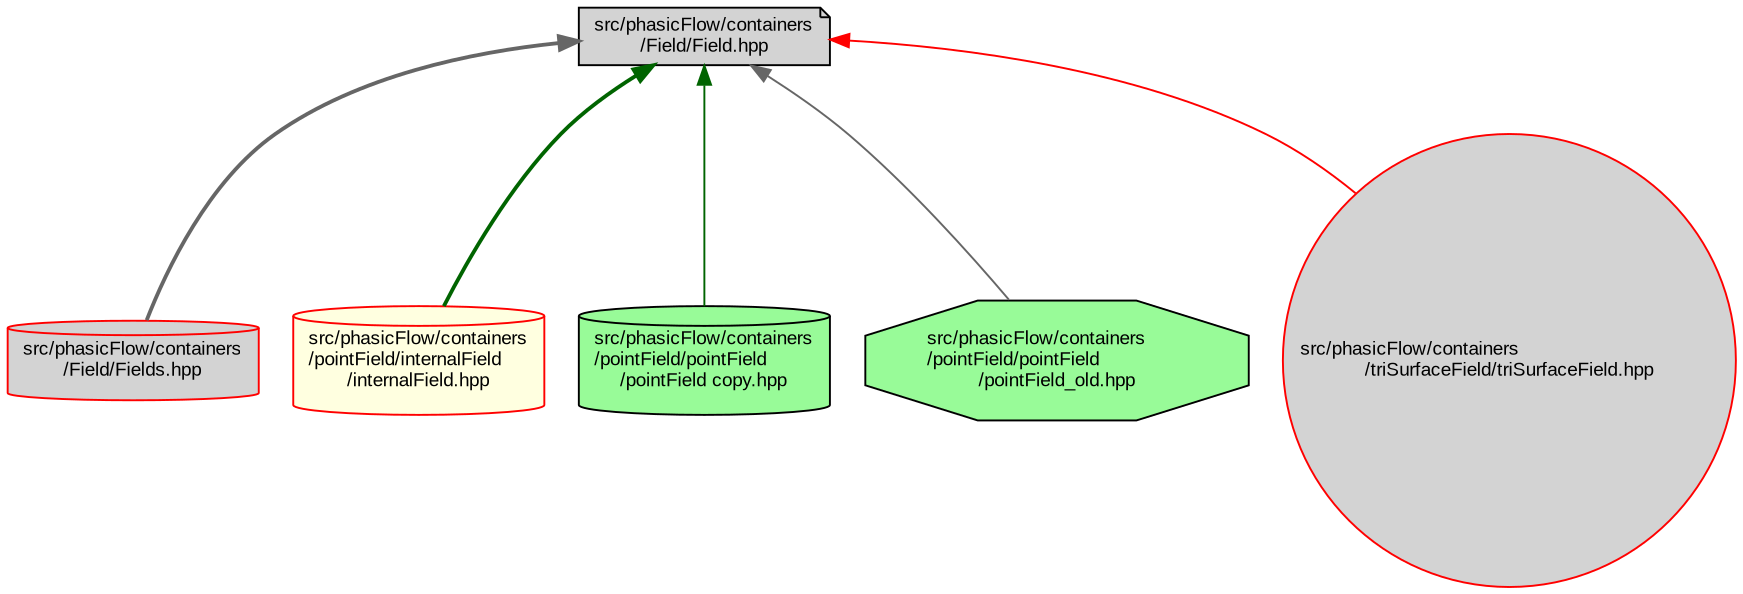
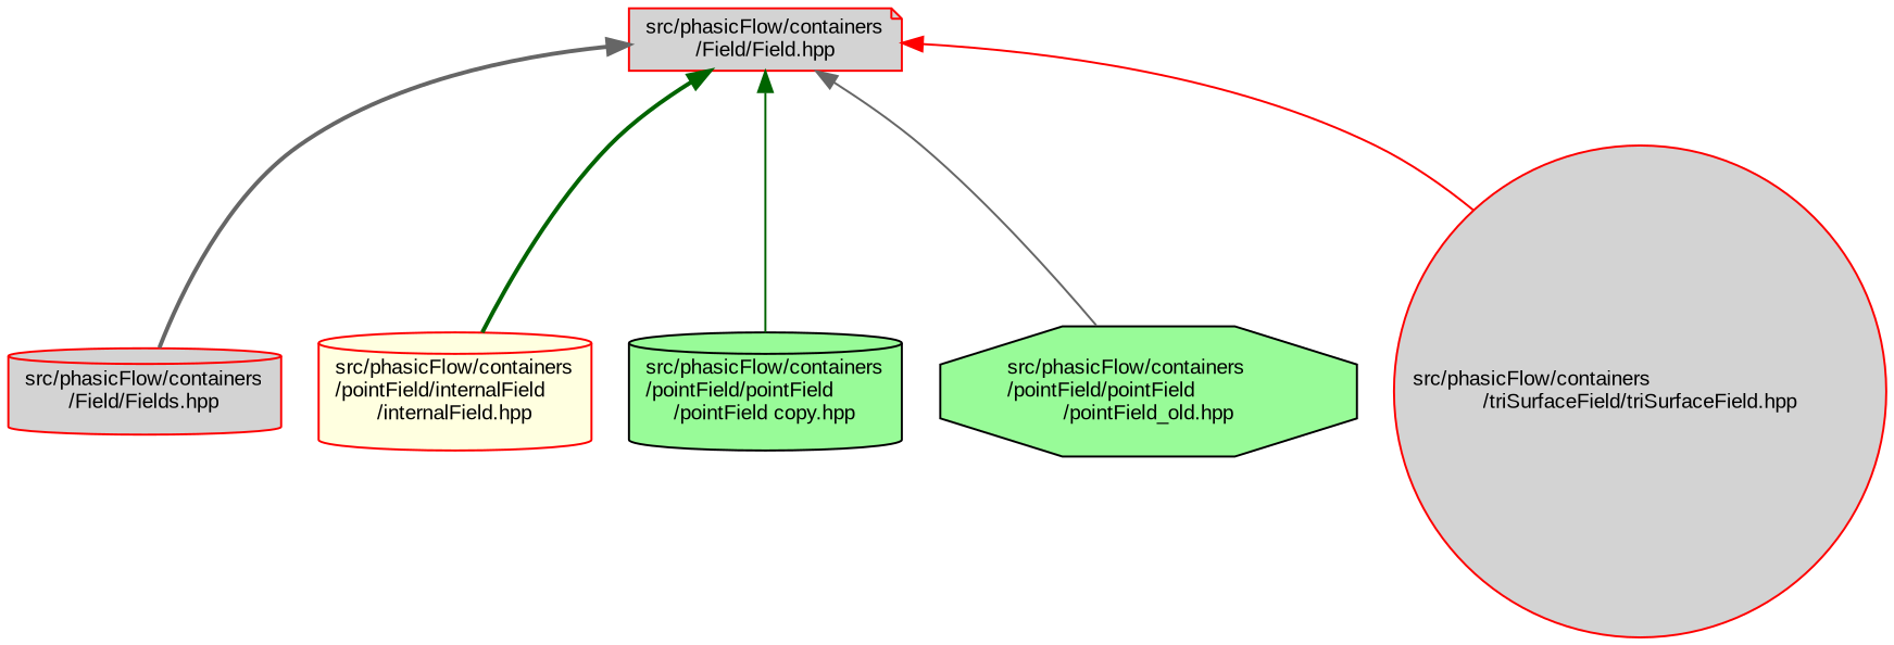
  digraph {
    fontname="Liberation Sans"
    node [color=black fillcolor=lightgrey fontname="Liberation Sans" fontsize=10 shape=cylinder style=filled]
    edge [color=gray40 dir=back fontname="Liberation Sans" fontsize=10 labelfontname=Helvetica labelfontsize=10 style=solid]
-   n1 [fontcolor=black height=0.2 label="src/phasicFlow/containers\l/Field/Field.hpp" shape=note width=0.4]
+   n1 [color=red fontcolor=black height=0.2 label="src/phasicFlow/containers\l/Field/Field.hpp" shape=note width=0.4]
    n2 [color=red height=0.2 label="src/phasicFlow/containers\l/Field/Fields.hpp" width=0.4]
    n3 [color=red fillcolor=lightyellow height=0.2 label="src/phasicFlow/containers\l/pointField/internalField\l/internalField.hpp" width=0.4]
    n4 [fillcolor=palegreen height=0.2 label="src/phasicFlow/containers\l/pointField/pointField\l/pointField copy.hpp" width=0.4]
    n5 [fillcolor=palegreen height=0.2 label="src/phasicFlow/containers\l/pointField/pointField\l/pointField_old.hpp" shape=octagon width=0.4]
    n6 [color=red height=0.2 label="src/phasicFlow/containers\l/triSurfaceField/triSurfaceField.hpp" shape=circle width=0.4]
    n1 -> n2 [style=bold]
    n1 -> n3 [color=darkgreen style=bold]
    n1 -> n4 [color=darkgreen]
    n1 -> n5
    n1 -> n6 [color=red]
  }
